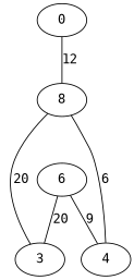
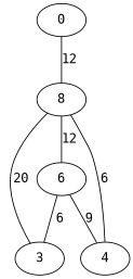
  graph {
    fontname="DejaVu Sans Mono"
    node [fontname="DejaVu Sans Mono"]
    edge [fontname="DejaVu Sans Mono"]
    n1 [label=8]
    0
    n3 [label=6]
    3
    4
+   n1 -- n3 [label=12]
    n1 -- 3 [label=20]
    n1 -- 4 [label=6]
    0 -- n1 [label=12]
-   n3 -- 3 [label=20]
+   n3 -- 3 [label=6]
    n3 -- 4 [label=9]
  }
